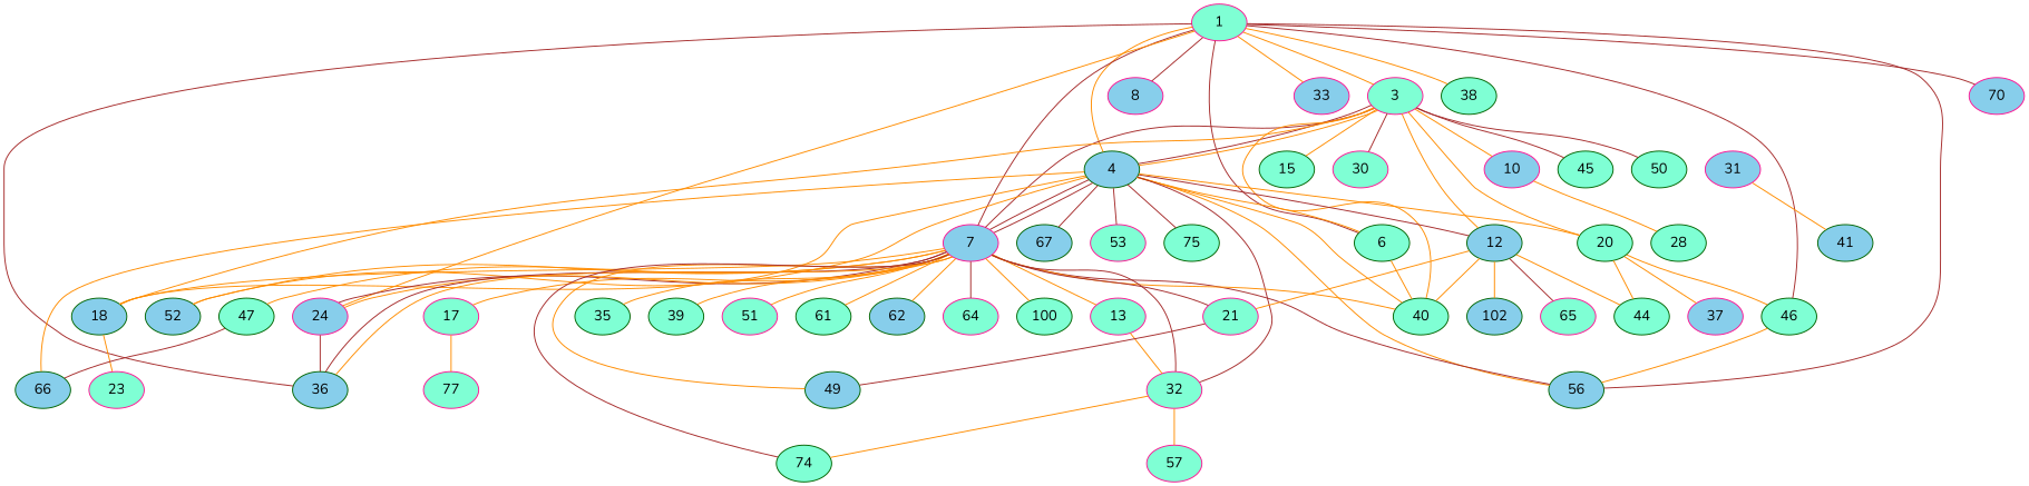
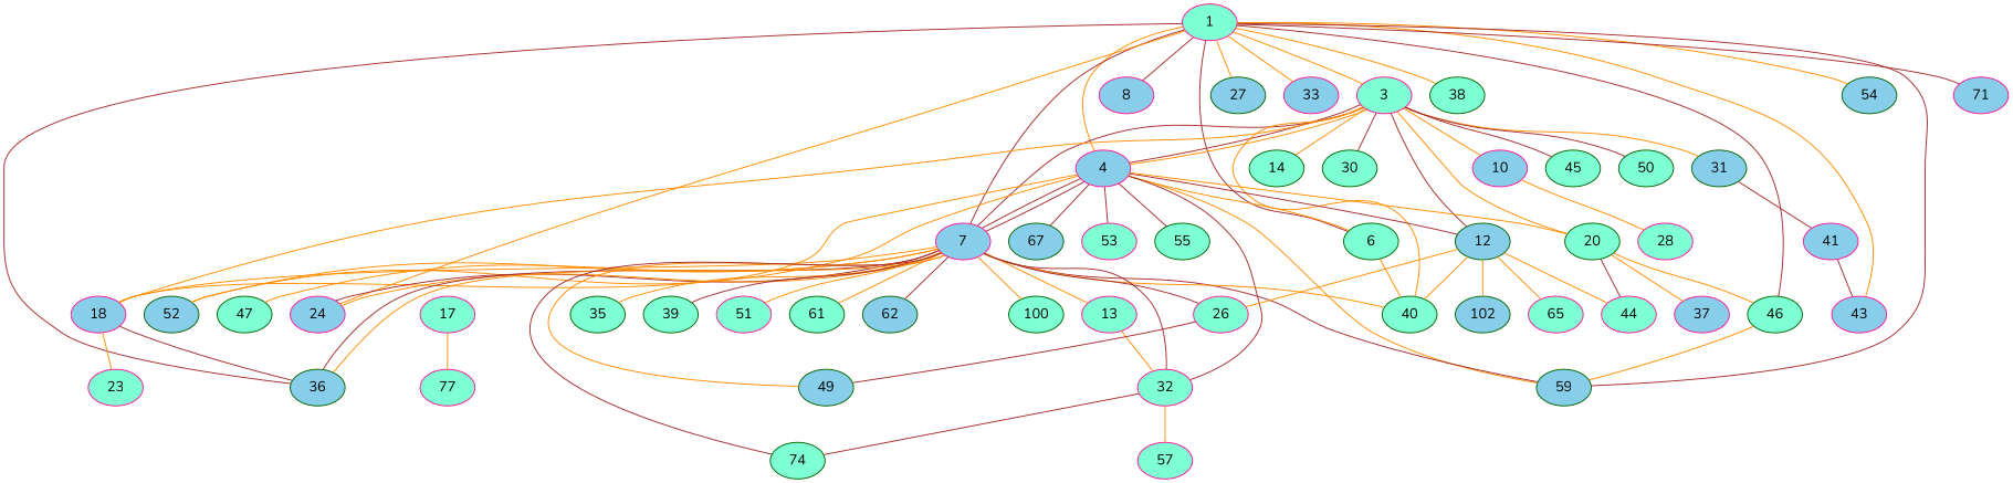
  graph {
    fontname=Nunito
    node [color=darkgreen fillcolor=aquamarine fontname=Nunito style=filled]
    edge [color=darkorange fontname=Nunito]
    1 [color=deeppink super="+2+25"]
    3 [color=deeppink super="+69+29+78+87+11"]
-   4 [fillcolor=skyblue super="+80+96+83+99+105+21+14+9+5"]
+   4 [color=deeppink fillcolor=skyblue super="+80+96+83+99+105+21+14+9+5"]
    6 [super="+58+82"]
    7 [color=deeppink fillcolor=skyblue super="+60"]
    8 [color=deeppink fillcolor=skyblue]
    24 [color=deeppink fillcolor=skyblue]
+   27 [fillcolor=skyblue]
    33 [color=deeppink fillcolor=skyblue]
    36 [fillcolor=skyblue super="+95+48"]
    38
+   43 [color=deeppink fillcolor=skyblue super="+106"]
    46
-   56 [fillcolor=skyblue super="+79"]
-   70 [color=deeppink fillcolor=skyblue]
+   54 [fillcolor=skyblue]
+   56 [fillcolor=skyblue super="+79" label=59]
+   70 [color=deeppink fillcolor=skyblue label=71]
    10 [color=deeppink fillcolor=skyblue super="+59"]
    12 [fillcolor=skyblue super="+34"]
-   15
-   18 [fillcolor=skyblue]
+   15 [label=14]
+   18 [color=deeppink fillcolor=skyblue]
    20
-   30 [color=deeppink]
-   31 [color=deeppink fillcolor=skyblue]
+   30
+   31 [fillcolor=skyblue]
    40 [super="+98"]
    45
    50
    32 [color=deeppink]
    52 [fillcolor=skyblue]
    53 [color=deeppink]
-   55 [label=75]
-   66 [fillcolor=skyblue super="+90"]
+   55
    67 [fillcolor=skyblue super="+68+81"]
    47
    13 [color=deeppink]
    17 [color=deeppink]
-   26 [color=deeppink super="+101" label=21]
+   26 [color=deeppink super="+101"]
    35
    39
    49 [fillcolor=skyblue]
    51 [color=deeppink]
    61
    62 [fillcolor=skyblue]
-   64 [color=deeppink]
    n44 [label=74]
    100
-   28 [super="+63+42"]
-   44 [super="+73"]
+   28 [color=deeppink super="+63+42"]
+   44 [color=deeppink super="+73"]
    65 [color=deeppink]
    102 [fillcolor=skyblue]
    23 [color=deeppink]
    37 [color=deeppink fillcolor=skyblue]
-   41 [fillcolor=skyblue]
+   41 [color=deeppink fillcolor=skyblue]
    57 [color=deeppink]
    77 [color=deeppink]
    1 -- 3
    1 -- 4 [weight=4]
    1 -- 6 [color=brown]
    1 -- 7 [color=brown weight=3]
    1 -- 8 [color=brown]
    1 -- 24
+   1 -- 27
    1 -- 33
    1 -- 36 [color=brown]
    1 -- 38
+   1 -- 43
    1 -- 46 [color=brown weight=3]
+   1 -- 54
    1 -- 56 [color=brown]
    1 -- 70 [color=brown]
    3 -- 4 [color=brown weight=3]
    3 -- 4
    3 -- 7 [color=brown weight=2]
    3 -- 10
-   3 -- 12 [weight=2]
+   3 -- 12 [color=brown weight=2]
    3 -- 15
    3 -- 18
    3 -- 20
    3 -- 30 [color=brown]
+   3 -- 31
    3 -- 40
    3 -- 45 [color=brown]
    3 -- 50 [color=brown]
    4 -- 6
    4 -- 7 [color=brown weight=4]
    4 -- 7 [color=brown]
    4 -- 56
    4 -- 12 [color=brown]
    4 -- 18
    4 -- 20
-   4 -- 40 [weight=2]
    4 -- 32 [color=brown]
    4 -- 52
    4 -- 53 [color=brown]
    4 -- 55 [color=brown]
-   4 -- 66
    4 -- 67 [color=brown]
    6 -- 40
    7 -- 24 [color=brown weight=2]
    7 -- 24
    7 -- 36 [color=brown]
    7 -- 36
    7 -- 56 [color=brown]
    7 -- 18
    7 -- 40
    7 -- 32 [color=brown weight=3]
    7 -- 52
    7 -- 47
    7 -- 13
-   7 -- 17
    7 -- 26 [color=brown weight=2]
    7 -- 35
-   7 -- 39
+   7 -- 39 [color=brown]
    7 -- 49
    7 -- 51
    7 -- 61
-   7 -- 62
-   7 -- 64 [color=brown]
+   7 -- 62 [color=brown]
    7 -- n44 [color=brown]
    7 -- 100
    46 -- 56
    10 -- 28
    12 -- 40
    12 -- 26
    12 -- 44
-   12 -- 65 [color=brown]
+   12 -- 65
    12 -- 102
-   24 -- 36 [color=brown]
+   18 -- 36 [color=brown]
    18 -- 23
    20 -- 46
-   20 -- 44
+   20 -- 44 [color=brown]
    20 -- 37
-   31 -- 41
-   32 -- n44
+   31 -- 41 [color=brown]
+   32 -- n44 [color=brown]
    32 -- 57
-   47 -- 66 [color=brown]
    13 -- 32
    17 -- 77
    26 -- 49 [color=brown]
+   41 -- 43 [color=brown]
  }
